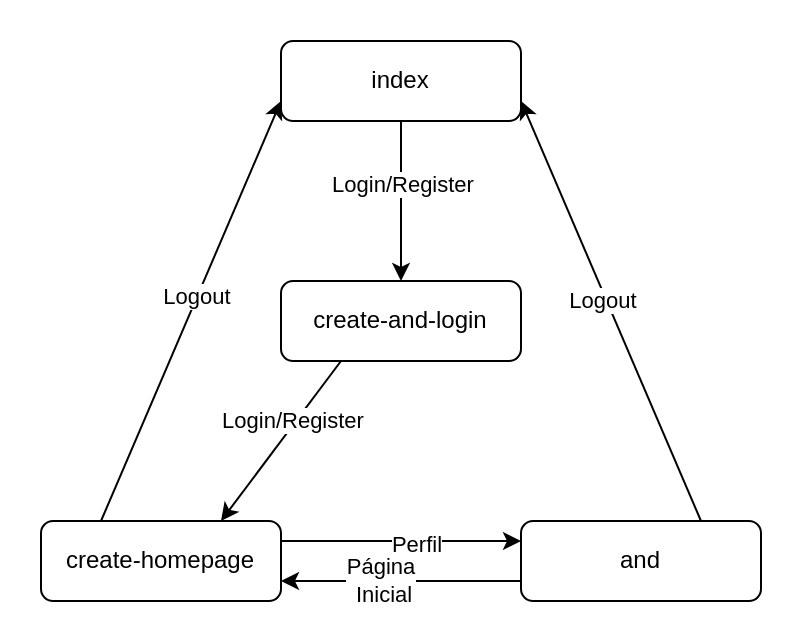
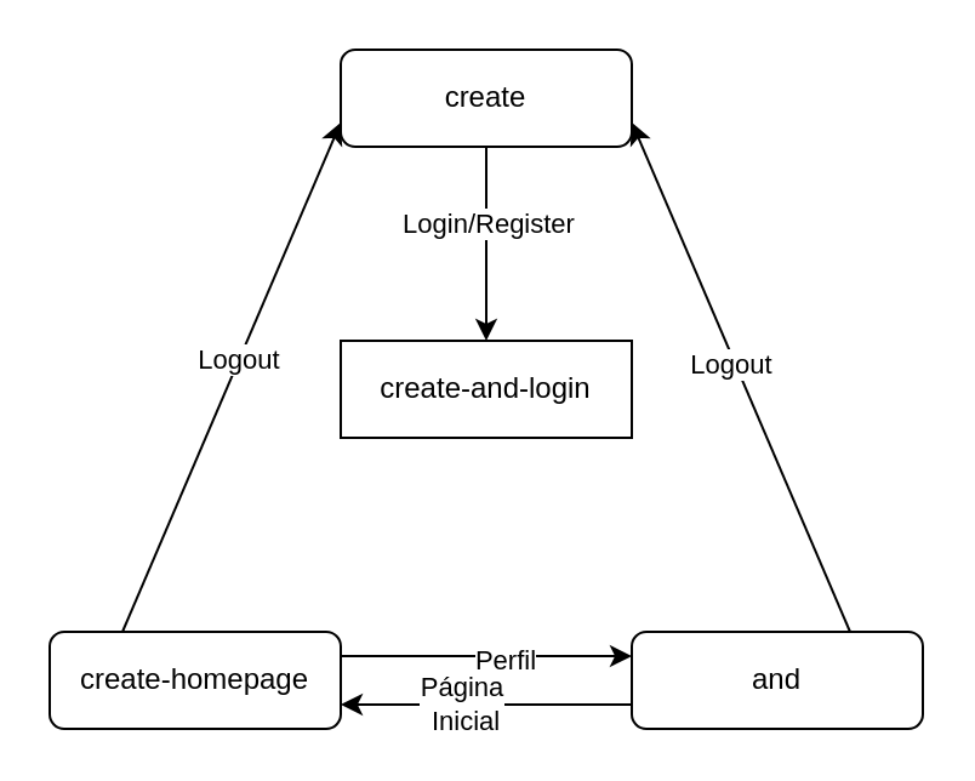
  <mxCell id="0" />
  <mxCell id="1" parent="0" />
- <mxCell id="2" value="index" style="rounded=1;whiteSpace=wrap;html=1;" vertex="1" parent="1"><mxGeometry x="140" y="20" width="120" height="40" as="geometry" /></mxCell>
- <mxCell id="3" value="create-and-login" style="rounded=1;whiteSpace=wrap;html=1;" vertex="1" parent="1"><mxGeometry x="140" y="140" width="120" height="40" as="geometry" /></mxCell>
+ <mxCell id="2" value="create" style="rounded=1;whiteSpace=wrap;html=1;" vertex="1" parent="1"><mxGeometry x="140" y="20" width="120" height="40" as="geometry" /></mxCell>
+ <mxCell id="3" value="create-and-login" style="whiteSpace=wrap;html=1;rounded=0;" vertex="1" parent="1"><mxGeometry x="140" y="140" width="120" height="40" as="geometry" /></mxCell>
  <mxCell id="4" value="create-homepage" style="rounded=1;whiteSpace=wrap;html=1;" vertex="1" parent="1"><mxGeometry x="20" y="260" width="120" height="40" as="geometry" /></mxCell>
  <mxCell id="5" value="and" style="rounded=1;whiteSpace=wrap;html=1;" vertex="1" parent="1"><mxGeometry x="260" y="260" width="120" height="40" as="geometry" /></mxCell>
  <mxCell id="6" value="" style="endArrow=classic;html=1;rounded=0;entryX=0.5;entryY=0;entryDx=0;entryDy=0;exitX=0.5;exitY=1;exitDx=0;exitDy=0;" edge="1" parent="1" source="2" target="3"><mxGeometry width="50" height="50" relative="1" as="geometry"><mxPoint x="50" y="190" as="sourcePoint" /><mxPoint x="100" y="140" as="targetPoint" /></mxGeometry></mxCell>
  <mxCell id="7" value="Login/Register" style="edgeLabel;html=1;align=center;verticalAlign=middle;resizable=0;points=[];" vertex="1" connectable="0" parent="6"><mxGeometry x="-0.236" relative="1" as="geometry"><mxPoint as="offset" /></mxGeometry></mxCell>
- <mxCell id="8" value="" style="endArrow=classic;html=1;rounded=0;exitX=0.25;exitY=1;exitDx=0;exitDy=0;entryX=0.75;entryY=0;entryDx=0;entryDy=0;" edge="1" parent="1" source="3" target="4"><mxGeometry width="50" height="50" relative="1" as="geometry"><mxPoint x="230" y="250" as="sourcePoint" /><mxPoint x="280" y="200" as="targetPoint" /></mxGeometry></mxCell>
- <mxCell id="9" value="Login/Register" style="edgeLabel;html=1;align=center;verticalAlign=middle;resizable=0;points=[];" vertex="1" connectable="0" parent="8"><mxGeometry x="-0.233" y="-2" relative="1" as="geometry"><mxPoint as="offset" /></mxGeometry></mxCell>
  <mxCell id="10" value="" style="endArrow=classic;html=1;rounded=0;exitX=1;exitY=0.25;exitDx=0;exitDy=0;entryX=0;entryY=0.25;entryDx=0;entryDy=0;" edge="1" parent="1" source="4" target="5"><mxGeometry width="50" height="50" relative="1" as="geometry"><mxPoint x="230" y="250" as="sourcePoint" /><mxPoint x="280" y="200" as="targetPoint" /></mxGeometry></mxCell>
  <mxCell id="11" value="Perfil" style="edgeLabel;html=1;align=center;verticalAlign=middle;resizable=0;points=[];" vertex="1" connectable="0" parent="10"><mxGeometry x="0.117" y="-1" relative="1" as="geometry"><mxPoint as="offset" /></mxGeometry></mxCell>
  <mxCell id="12" value="" style="endArrow=classic;html=1;rounded=0;exitX=0;exitY=0.75;exitDx=0;exitDy=0;entryX=1;entryY=0.75;entryDx=0;entryDy=0;" edge="1" parent="1" source="5" target="4"><mxGeometry width="50" height="50" relative="1" as="geometry"><mxPoint x="230" y="250" as="sourcePoint" /><mxPoint x="280" y="200" as="targetPoint" /></mxGeometry></mxCell>
  <mxCell id="13" value="Página&lt;br&gt;&amp;nbsp;Inicial" style="edgeLabel;html=1;align=center;verticalAlign=middle;resizable=0;points=[];" vertex="1" connectable="0" parent="12"><mxGeometry x="0.188" y="-1" relative="1" as="geometry"><mxPoint as="offset" /></mxGeometry></mxCell>
  <mxCell id="14" value="" style="endArrow=classic;html=1;rounded=0;exitX=0.25;exitY=0;exitDx=0;exitDy=0;entryX=0;entryY=0.75;entryDx=0;entryDy=0;" edge="1" parent="1" source="4" target="2"><mxGeometry width="50" height="50" relative="1" as="geometry"><mxPoint x="230" y="240" as="sourcePoint" /><mxPoint x="280" y="190" as="targetPoint" /></mxGeometry></mxCell>
  <mxCell id="15" value="Logout" style="edgeLabel;html=1;align=center;verticalAlign=middle;resizable=0;points=[];" vertex="1" connectable="0" parent="14"><mxGeometry x="0.067" y="1" relative="1" as="geometry"><mxPoint as="offset" /></mxGeometry></mxCell>
  <mxCell id="16" value="" style="endArrow=classic;html=1;rounded=0;exitX=0.75;exitY=0;exitDx=0;exitDy=0;entryX=1;entryY=0.75;entryDx=0;entryDy=0;" edge="1" parent="1" source="5" target="2"><mxGeometry width="50" height="50" relative="1" as="geometry"><mxPoint x="230" y="240" as="sourcePoint" /><mxPoint x="280" y="190" as="targetPoint" /></mxGeometry></mxCell>
  <mxCell id="17" value="Logout" style="edgeLabel;html=1;align=center;verticalAlign=middle;resizable=0;points=[];" vertex="1" connectable="0" parent="16"><mxGeometry x="-0.074" y="1" relative="1" as="geometry"><mxPoint x="-7" y="-13" as="offset" /></mxGeometry></mxCell>
